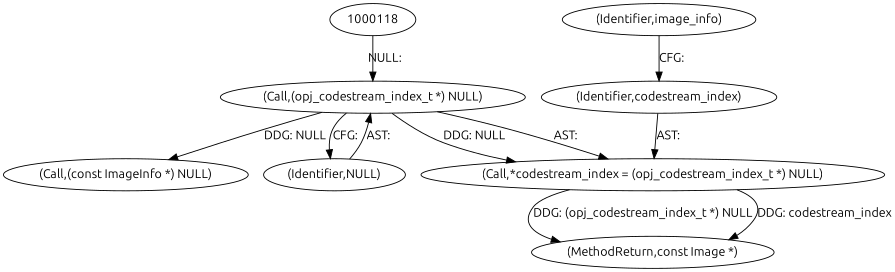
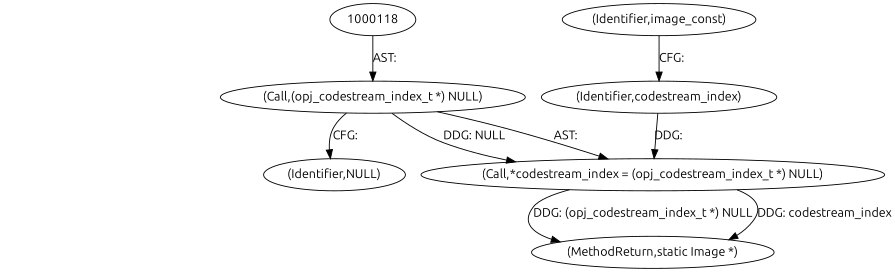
  digraph {
    fontname=Ubuntu
    node [fontname=Ubuntu]
    edge [fontname=Ubuntu]
    n1 [label="(Call,*codestream_index = (opj_codestream_index_t *) NULL)"]
-   n2 [label="(MethodReturn,const Image *)"]
+   n2 [label="(MethodReturn,static Image *)"]
    n3 [label="(Call,(opj_codestream_index_t *) NULL)"]
-   n4 [label="(Call,(const ImageInfo *) NULL)"]
    n5 [label="(Identifier,NULL)"]
-   n6 [label="(Identifier,image_info)"]
+   n6 [label="(Identifier,image_const)"]
    n7 [label="(Identifier,codestream_index)"]
    1000118
    n1 -> n2 [label="DDG: (opj_codestream_index_t *) NULL"]
    n1 -> n2 [label="DDG: codestream_index"]
    n3 -> n1 [label="AST: "]
    n3 -> n1 [label="DDG: NULL"]
-   n3 -> n4 [label="DDG: NULL"]
    n3 -> n5 [label="CFG: "]
-   n5 -> n3 [label="AST: "]
    n6 -> n7 [label="CFG: "]
-   n7 -> n1 [label="AST: "]
-   1000118 -> n3 [label="NULL: "]
+   n7 -> n1 [label="DDG: "]
+   1000118 -> n3 [label="AST: "]
  }
